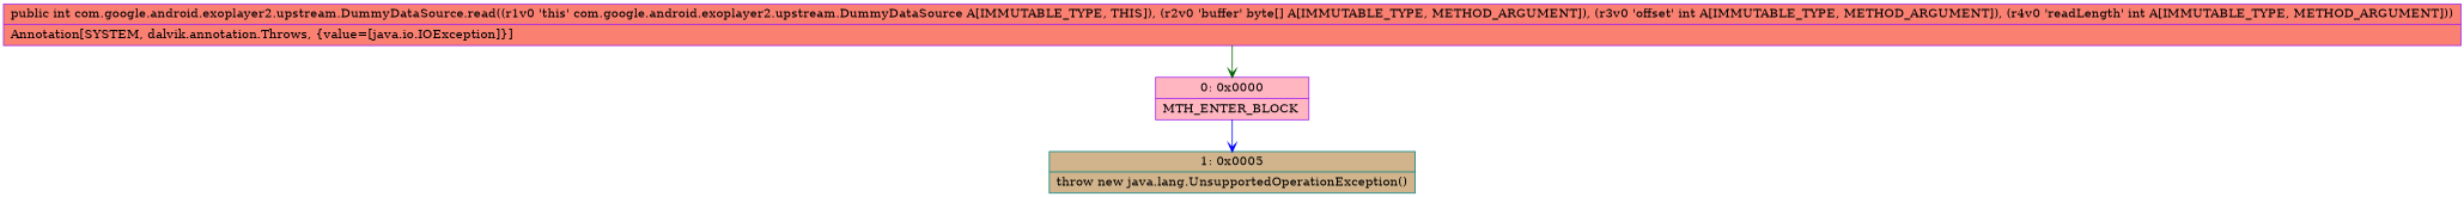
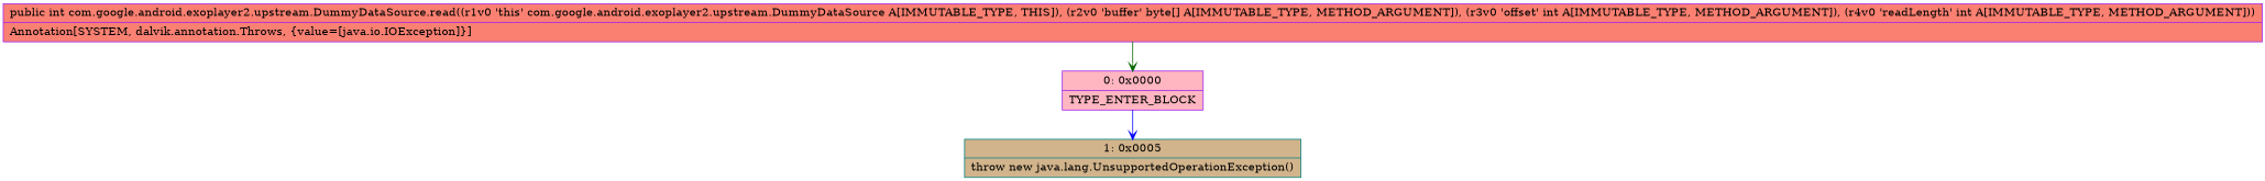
  digraph {
    node [shape=record style=filled color=purple]
    edge [arrowhead=vee]
-   n1 [label="{0\:\ 0x0000|MTH_ENTER_BLOCK\l}" fillcolor=lightpink]
+   n1 [label="{0\:\ 0x0000|TYPE_ENTER_BLOCK\l}" fillcolor=lightpink]
    n2 [label="{1\:\ 0x0005|throw new java.lang.UnsupportedOperationException()\l}" fillcolor=tan color=teal]
    n3 [label="{public int com.google.android.exoplayer2.upstream.DummyDataSource.read((r1v0 'this' com.google.android.exoplayer2.upstream.DummyDataSource A[IMMUTABLE_TYPE, THIS]), (r2v0 'buffer' byte[] A[IMMUTABLE_TYPE, METHOD_ARGUMENT]), (r3v0 'offset' int A[IMMUTABLE_TYPE, METHOD_ARGUMENT]), (r4v0 'readLength' int A[IMMUTABLE_TYPE, METHOD_ARGUMENT]))  | Annotation[SYSTEM, dalvik.annotation.Throws, \{value=[java.io.IOException]\}]\l}" fillcolor=salmon]
    n1 -> n2 [color=blue]
    n3 -> n1 [color=darkgreen]
  }
